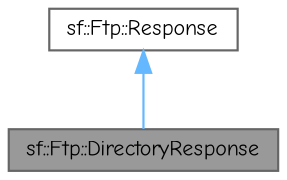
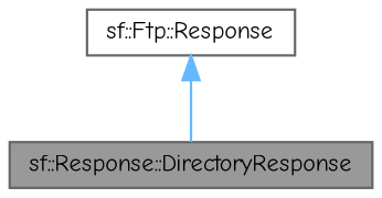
  digraph {
    fontname="Comic Neue"
    node [color=gray40 fontname="Comic Neue" fontsize=10 shape=box style=filled]
-   n1 [fillcolor=grey60 fontcolor=black height=0.2 label="sf::Ftp::DirectoryResponse" width=0.4]
+   n1 [fillcolor=grey60 fontcolor=black height=0.2 label="sf::Response::DirectoryResponse" width=0.4]
    n2 [fillcolor=white height=0.2 label="sf::Ftp::Response" width=0.4]
    n2 -> n1 [color=steelblue1 dir=back fontname="Comic Neue" fontsize=10 labelfontname=Helvetica labelfontsize=10 style=solid]
  }
